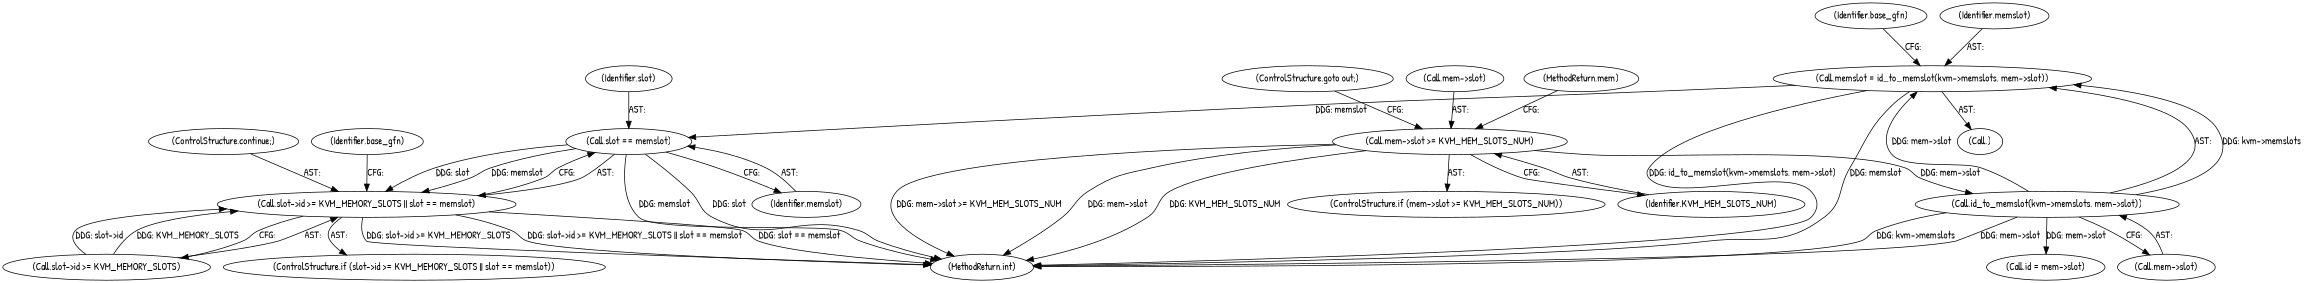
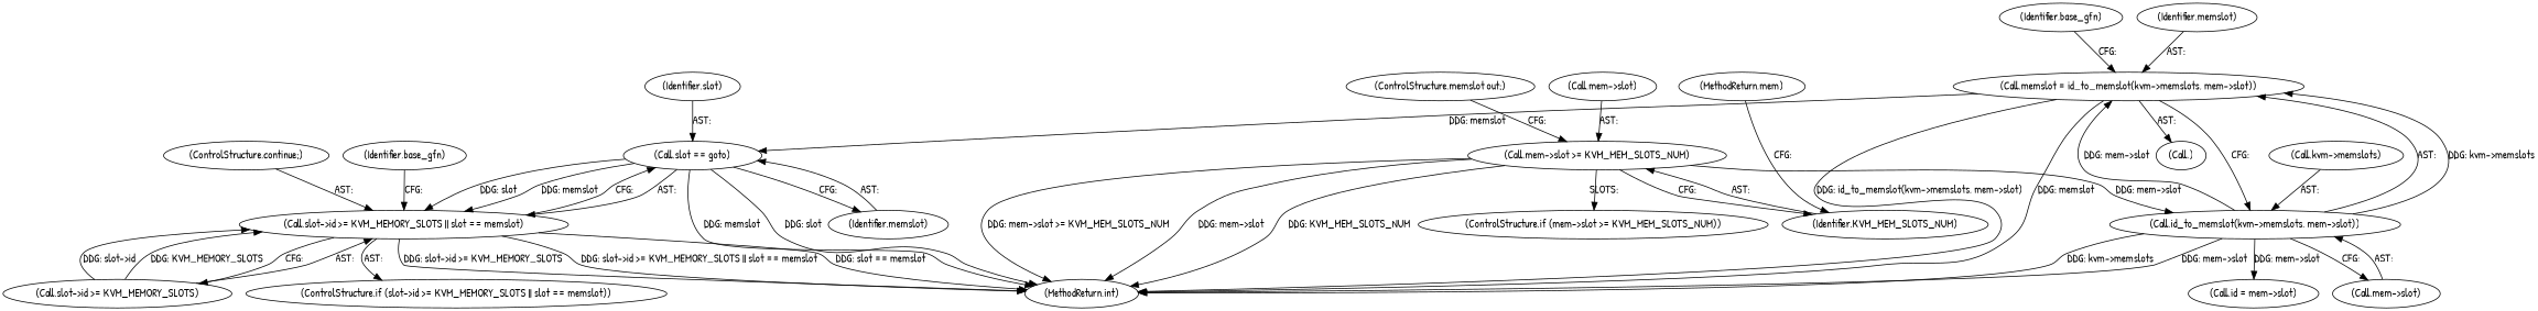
  digraph {
    fontname="Patrick Hand"
    node [fontname="Patrick Hand"]
    edge [fontname="Patrick Hand"]
-   n1 [label="(Call,slot == memslot)"]
+   n1 [label="(Call,slot == goto)"]
    n2 [label="(Call,slot->id >= KVM_MEMORY_SLOTS || slot == memslot)"]
    n3 [label="(MethodReturn,int)"]
    n4 [label="(Identifier,memslot)"]
    n5 [label="(Call,slot->id >= KVM_MEMORY_SLOTS)"]
    n6 [label="(ControlStructure,if (slot->id >= KVM_MEMORY_SLOTS || slot == memslot))"]
    n7 [label="(Call,memslot = id_to_memslot(kvm->memslots, mem->slot))"]
    n8 [label="(Call,id_to_memslot(kvm->memslots, mem->slot))"]
    n9 [label="(Call,)"]
    n10 [label="(Call,id = mem->slot)"]
    n11 [label="(Call,mem->slot)"]
    n12 [label="(Call,mem->slot >= KVM_MEM_SLOTS_NUM)"]
    n13 [label="(ControlStructure,if (mem->slot >= KVM_MEM_SLOTS_NUM))"]
    n14 [label="(Identifier,KVM_MEM_SLOTS_NUM)"]
    n15 [label="(Identifier,base_gfn)"]
-   n17 [label="(ControlStructure,goto out;)"]
+   n16 [label="(Call,kvm->memslots)"]
+   n17 [label="(ControlStructure,memslot out;)"]
    n18 [label="(Identifier,slot)"]
    n19 [label="(Call,mem->slot)"]
    n20 [label="(Identifier,memslot)"]
    n21 [label="(ControlStructure,continue;)"]
    n22 [label="(Identifier,base_gfn)"]
    n23 [label="(MethodReturn,mem)"]
    n1 -> n2 [label="AST: "]
    n1 -> n2 [label="DDG: slot"]
    n1 -> n2 [label="DDG: memslot"]
    n1 -> n3 [label="DDG: memslot"]
    n1 -> n3 [label="DDG: slot"]
    n1 -> n4 [label="CFG: "]
    n2 -> n1 [label="CFG: "]
    n2 -> n3 [label="DDG: slot->id >= KVM_MEMORY_SLOTS"]
    n2 -> n3 [label="DDG: slot->id >= KVM_MEMORY_SLOTS || slot == memslot"]
    n2 -> n3 [label="DDG: slot == memslot"]
    n2 -> n5 [label="CFG: "]
    n2 -> n6 [label="AST: "]
    n4 -> n1 [label="AST: "]
    n5 -> n2 [label="AST: "]
    n5 -> n2 [label="DDG: slot->id"]
    n5 -> n2 [label="DDG: KVM_MEMORY_SLOTS"]
    n7 -> n1 [label="DDG: memslot"]
    n7 -> n3 [label="DDG: id_to_memslot(kvm->memslots, mem->slot)"]
    n7 -> n3 [label="DDG: memslot"]
+   n7 -> n8 [label="CFG: "]
    n7 -> n9 [label="AST: "]
    n8 -> n3 [label="DDG: kvm->memslots"]
    n8 -> n3 [label="DDG: mem->slot"]
    n8 -> n7 [label="AST: "]
    n8 -> n7 [label="DDG: kvm->memslots"]
    n8 -> n7 [label="DDG: mem->slot"]
    n8 -> n10 [label="DDG: mem->slot"]
    n8 -> n11 [label="CFG: "]
    n11 -> n8 [label="AST: "]
    n12 -> n3 [label="DDG: mem->slot >= KVM_MEM_SLOTS_NUM"]
    n12 -> n3 [label="DDG: mem->slot"]
    n12 -> n3 [label="DDG: KVM_MEM_SLOTS_NUM"]
    n12 -> n8 [label="DDG: mem->slot"]
-   n12 -> n13 [label="AST: "]
+   n12 -> n13 [label="SLOTS: "]
    n12 -> n14 [label="CFG: "]
    n14 -> n12 [label="AST: "]
    n15 -> n7 [label="CFG: "]
+   n16 -> n8 [label="AST: "]
    n17 -> n12 [label="CFG: "]
    n18 -> n1 [label="AST: "]
    n19 -> n12 [label="AST: "]
    n20 -> n7 [label="AST: "]
    n21 -> n2 [label="AST: "]
    n22 -> n2 [label="CFG: "]
-   n23 -> n12 [label="CFG: "]
+   n23 -> n14 [label="CFG: "]
  }
